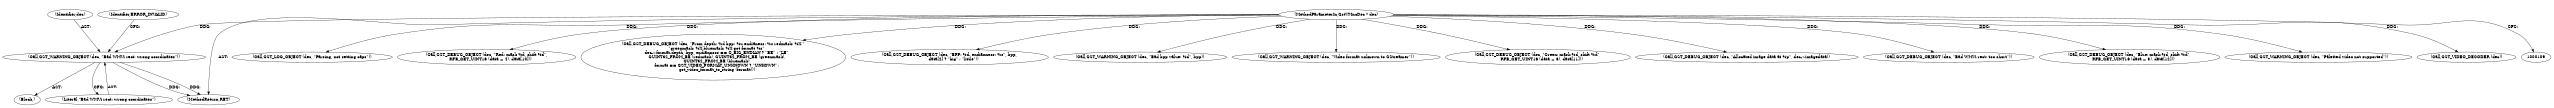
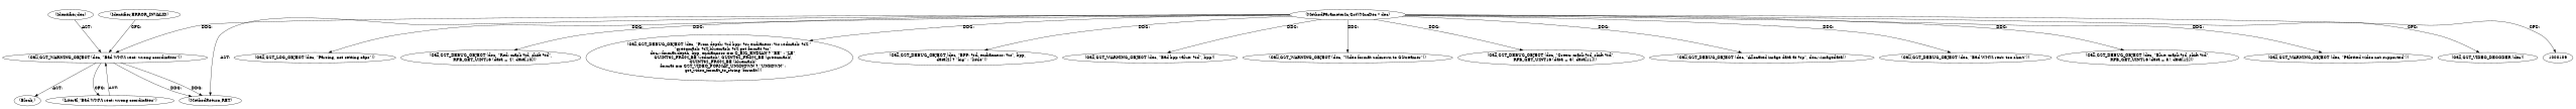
  digraph {
    n1 [label="(Call,GST_WARNING_OBJECT (dec, \"Bad WMVi rect: wrong coordinates\"))"]
    n2 [label="(Block,)"]
    n3 [label="(Literal,\"Bad WMVi rect: wrong coordinates\")"]
    n4 [label="(MethodReturn,RET)"]
    n5 [label="(MethodParameterIn,GstVMncDec * dec)"]
    n6 [label="(Call,GST_LOG_OBJECT (dec, \"Parsing, not setting caps\"))"]
    n7 [label="(Call,GST_DEBUG_OBJECT (dec, \"Red: mask %d, shift %d\",\n      RFB_GET_UINT16 (data + 4), data[10]))"]
    n8 [label="(Call,GST_DEBUG_OBJECT (dec, \"From depth: %d bpp: %u endianess: %s redmask: %X \"\n      \"greenmask: %X bluemask: %X got format %s\",\n      dec->format.depth, bpp, endianness == G_BIG_ENDIAN ? \"BE\" : \"LE\",\n      GUINT32_FROM_BE (redmask), GUINT32_FROM_BE (greenmask),\n      GUINT32_FROM_BE (bluemask),\n      format == GST_VIDEO_FORMAT_UNKNOWN ? \"UNKOWN\" :\n      gst_video_format_to_string (format)))"]
    n9 [label="(Call,GST_DEBUG_OBJECT (dec, \"BPP: %d. endianness: %s\", bpp,\n      data[2] ? \"big\" : \"little\"))"]
    n10 [label="(Call,GST_WARNING_OBJECT (dec, \"Bad bpp value: %d\", bpp))"]
    n11 [label="(Call,GST_WARNING_OBJECT (dec, \"Video format unknown to GStreamer\"))"]
    n12 [label="(Call,GST_DEBUG_OBJECT (dec, \"Green: mask %d, shift %d\",\n      RFB_GET_UINT16 (data + 6), data[11]))"]
    n13 [label="(Call,GST_DEBUG_OBJECT (dec, \"Allocated image data at %p\", dec->imagedata))"]
    n14 [label="(Call,GST_DEBUG_OBJECT (dec, \"Bad WMVi rect: too short\"))"]
    n15 [label="(Call,GST_DEBUG_OBJECT (dec, \"Blue: mask %d, shift %d\",\n      RFB_GET_UINT16 (data + 8), data[12]))"]
    n16 [label="(Call,GST_WARNING_OBJECT (dec, \"Paletted video not supported\"))"]
    n17 [label="(Call,GST_VIDEO_DECODER (dec))"]
    1000109
    n19 [label="(Identifier,dec)"]
    n20 [label="(Identifier,ERROR_INVALID)"]
    n1 -> n2 [label="AST: "]
    n1 -> n3 [label="CFG: "]
    n1 -> n4 [label="DDG: "]
    n1 -> n4 [label="DDG: "]
    n3 -> n1 [label="AST: "]
    n5 -> n1 [label="DDG: "]
    n5 -> n4 [label="AST: "]
    n5 -> n6 [label="DDG: "]
    n5 -> n7 [label="DDG: "]
    n5 -> n8 [label="DDG: "]
    n5 -> n9 [label="DDG: "]
    n5 -> n10 [label="DDG: "]
    n5 -> n11 [label="DDG: "]
    n5 -> n12 [label="DDG: "]
    n5 -> n13 [label="DDG: "]
    n5 -> n14 [label="DDG: "]
    n5 -> n15 [label="DDG: "]
    n5 -> n16 [label="DDG: "]
-   n5 -> n17 [label="DDG: "]
+   n5 -> n17 [label="CFG: "]
    n5 -> 1000109 [label="CFG: "]
    n19 -> n1 [label="AST: "]
    n20 -> n1 [label="CFG: "]
  }
